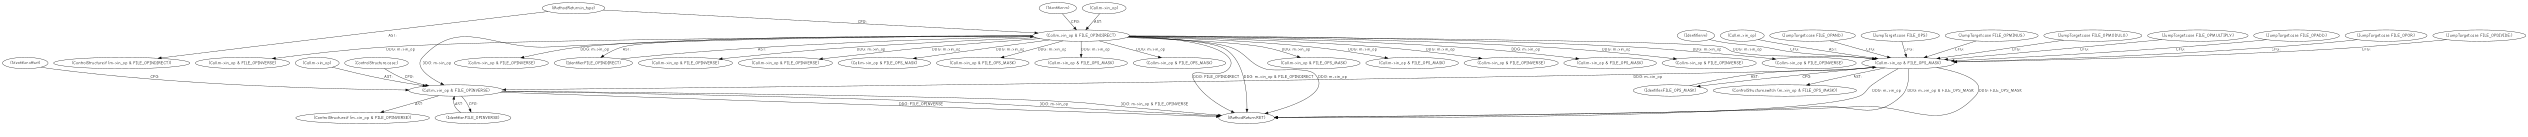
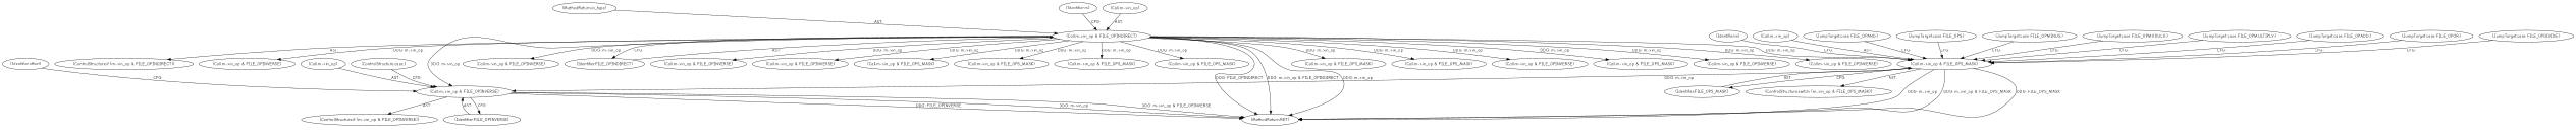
  digraph {
    fontname="Comic Neue"
    node [fontname="Comic Neue"]
    edge [fontname="Comic Neue"]
    n1 [label="(Call,m->in_op & FILE_OPS_MASK)"]
    n2 [label="(Call,m->in_op & FILE_OPINVERSE)"]
    n3 [label="(Identifier,FILE_OPS_MASK)"]
    n4 [label="(MethodReturn,RET)"]
    n5 [label="(ControlStructure,switch (m->in_op & FILE_OPS_MASK))"]
    n6 [label="(ControlStructure,if (m->in_op & FILE_OPINVERSE))"]
    n7 [label="(Identifier,FILE_OPINVERSE)"]
    n8 [label="(Call,m->in_op & FILE_OPINDIRECT)"]
    n9 [label="(Call,m->in_op & FILE_OPS_MASK)"]
    n10 [label="(Call,m->in_op & FILE_OPS_MASK)"]
    n11 [label="(Call,m->in_op & FILE_OPINVERSE)"]
    n12 [label="(Call,m->in_op & FILE_OPS_MASK)"]
    n13 [label="(Call,m->in_op & FILE_OPINVERSE)"]
    n14 [label="(Call,m->in_op & FILE_OPINVERSE)"]
    n15 [label="(Call,m->in_op & FILE_OPINVERSE)"]
    n16 [label="(ControlStructure,if (m->in_op & FILE_OPINDIRECT))"]
    n17 [label="(Call,m->in_op & FILE_OPINVERSE)"]
    n18 [label="(Identifier,FILE_OPINDIRECT)"]
    n19 [label="(Call,m->in_op & FILE_OPINVERSE)"]
    n20 [label="(Call,m->in_op & FILE_OPINVERSE)"]
    n21 [label="(Call,m->in_op & FILE_OPS_MASK)"]
    n22 [label="(Call,m->in_op & FILE_OPS_MASK)"]
    n23 [label="(Call,m->in_op & FILE_OPS_MASK)"]
    n24 [label="(Call,m->in_op & FILE_OPS_MASK)"]
    n25 [label="(Identifier,m)"]
    n26 [label="(Call,m->in_op)"]
    n27 [label="(Call,m->in_op)"]
    n28 [label="(JumpTarget,case FILE_OPAND:)"]
    n29 [label="(MethodReturn,in_type)"]
    n30 [label="(JumpTarget,case FILE_OPS:)"]
    n31 [label="(Call,m->in_op)"]
    n32 [label="(ControlStructure,case;)"]
    n33 [label="(Identifier,offset)"]
    n34 [label="(Identifier,m)"]
    n35 [label="(JumpTarget,case FILE_OPMINUS:)"]
    n36 [label="(JumpTarget,case FILE_OPMODULO:)"]
    n37 [label="(JumpTarget,case FILE_OPMULTIPLY:)"]
    n38 [label="(JumpTarget,case FILE_OPADD:)"]
    n39 [label="(JumpTarget,case FILE_OPOR:)"]
    n40 [label="(JumpTarget,case FILE_OPDIVIDE:)"]
    n1 -> n2 [label="DDG: m->in_op"]
    n1 -> n3 [label="CFG: "]
    n1 -> n4 [label="DDG: m->in_op"]
    n1 -> n4 [label="DDG: m->in_op & FILE_OPS_MASK"]
    n1 -> n4 [label="DDG: FILE_OPS_MASK"]
    n1 -> n5 [label="AST: "]
    n2 -> n4 [label="DDG: FILE_OPINVERSE"]
    n2 -> n4 [label="DDG: m->in_op"]
    n2 -> n4 [label="DDG: m->in_op & FILE_OPINVERSE"]
    n2 -> n6 [label="AST: "]
    n2 -> n7 [label="CFG: "]
    n3 -> n1 [label="AST: "]
    n7 -> n2 [label="AST: "]
    n8 -> n1 [label="DDG: m->in_op"]
    n8 -> n2 [label="DDG: m->in_op"]
    n8 -> n4 [label="DDG: FILE_OPINDIRECT"]
    n8 -> n4 [label="DDG: m->in_op & FILE_OPINDIRECT"]
    n8 -> n4 [label="DDG: m->in_op"]
    n8 -> n9 [label="DDG: m->in_op"]
    n8 -> n10 [label="DDG: m->in_op"]
    n8 -> n11 [label="DDG: m->in_op"]
    n8 -> n12 [label="DDG: m->in_op"]
    n8 -> n13 [label="DDG: m->in_op"]
    n8 -> n14 [label="DDG: m->in_op"]
    n8 -> n15 [label="DDG: m->in_op"]
-   n29 -> n16 [label="AST: "]
+   n8 -> n16 [label="AST: "]
    n8 -> n17 [label="DDG: m->in_op"]
-   n8 -> n18 [label="AST: "]
+   n8 -> n18 [label="CFG: "]
    n8 -> n19 [label="DDG: m->in_op"]
    n8 -> n20 [label="DDG: m->in_op"]
    n8 -> n21 [label="DDG: m->in_op"]
    n8 -> n22 [label="DDG: m->in_op"]
    n8 -> n23 [label="DDG: m->in_op"]
    n8 -> n24 [label="DDG: m->in_op"]
    n18 -> n8 [label="AST: "]
    n25 -> n1 [label="CFG: "]
    n26 -> n1 [label="AST: "]
    n27 -> n8 [label="AST: "]
    n28 -> n1 [label="CFG: "]
-   n29 -> n8 [label="CFG: "]
+   n29 -> n8 [label="AST: "]
    n30 -> n1 [label="CFG: "]
    n31 -> n2 [label="AST: "]
    n32 -> n2 [label="CFG: "]
    n33 -> n2 [label="CFG: "]
    n34 -> n8 [label="CFG: "]
    n35 -> n1 [label="CFG: "]
    n36 -> n1 [label="CFG: "]
    n37 -> n1 [label="CFG: "]
    n38 -> n1 [label="CFG: "]
    n39 -> n1 [label="CFG: "]
    n40 -> n1 [label="CFG: "]
  }
